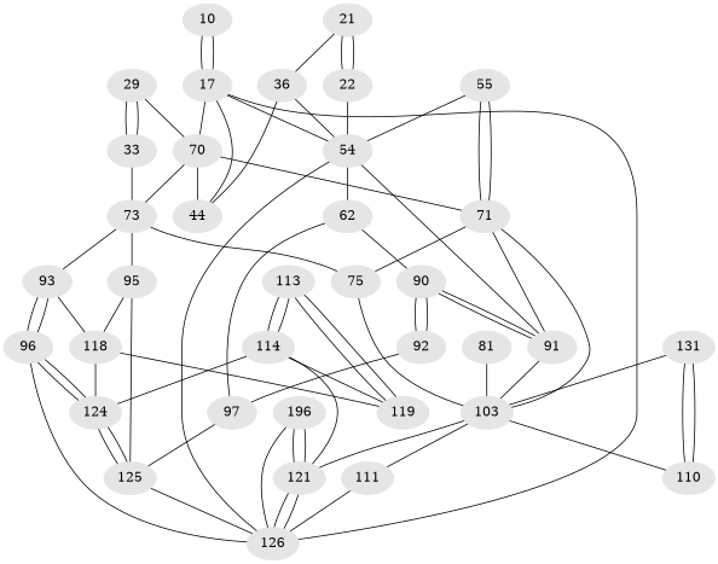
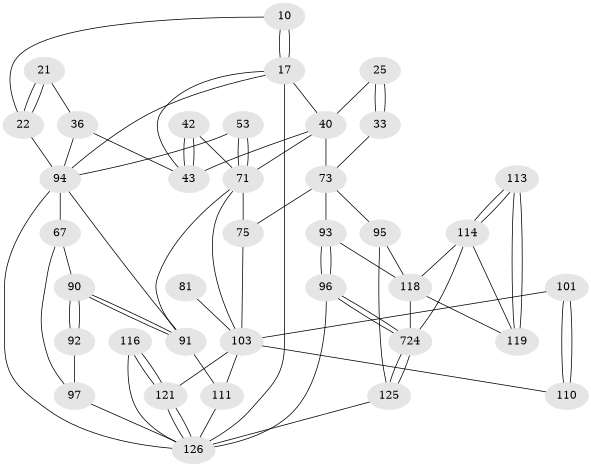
  graph {
    node [color=gray90 style=filled]
    17 [super="+16+8+9"]
    10
    22 [super="+20+12"]
-   40 [super="+35+26" label=70]
-   43 [super="+24+41" label=44]
-   54 [super="+37+38+44+18"]
+   40 [super="+35+26"]
+   43 [super="+24+41"]
+   54 [super="+37+38+44+18" label=94]
    126 [super="+120"]
    73 [super="+60+58+47"]
    71 [super="+70+69+56+51+52+50"]
-   62 [super="+61"]
+   62 [super="+61" label=67]
    91 [super="+87+74"]
    21
    36 [super="+25"]
-   29
+   29 [label=25]
    33 [super="+28"]
    75 [super="+59+49"]
    93 [super="+72+66"]
    95 [super="+80+76"]
    103 [super="+82+83+84+102+100"]
    96 [super="+4"]
-   124 [super="+122+123"]
-   53 [label=55]
+   124 [super="+122+123" label=724]
+   42
+   53
    90 [super="+65"]
    97 [super="+89"]
    111 [super="+85+109"]
    92 [super="+88"]
    110 [super="+99"]
    121 [super="+115+104+105"]
    118 [super="+94"]
    125
    81
    119 [super="+112"]
-   101 [label=131]
+   101
    113
    114
-   116 [label=196]
+   116
    17 -- 40 [weight=3]
    17 -- 43
    17 -- 54
    17 -- 126
    10 -- 17 [weight=2]
    10 -- 17
+   10 -- 22
    22 -- 54 [weight=3]
    40 -- 43 [weight=2]
    40 -- 73 [weight=2]
    40 -- 71
    54 -- 126
    54 -- 62 [weight=2]
    54 -- 91
    73 -- 75 [weight=3]
    73 -- 93 [weight=2]
    73 -- 95 [weight=2]
    71 -- 91
    71 -- 75 [weight=3]
    71 -- 103
    62 -- 90
    62 -- 97
-   91 -- 103 [weight=2]
+   91 -- 111 [weight=2]
    21 -- 22 [weight=2]
    21 -- 22
    21 -- 36
    36 -- 43 [weight=2]
    36 -- 54
    29 -- 40
    29 -- 33 [weight=2]
    29 -- 33
    33 -- 73 [weight=2]
    75 -- 103
    93 -- 96 [weight=2]
    93 -- 96
    93 -- 118
    95 -- 118
    95 -- 125 [weight=2]
    103 -- 111
    103 -- 110
    103 -- 121 [weight=2]
    96 -- 126 [weight=2]
    96 -- 124
    96 -- 124
    124 -- 125 [weight=2]
    124 -- 125
+   42 -- 43 [weight=2]
+   42 -- 43
+   42 -- 71
    53 -- 54
    53 -- 71 [weight=2]
    53 -- 71
    90 -- 91 [weight=2]
    90 -- 91
    90 -- 92 [weight=2]
    90 -- 92
-   97 -- 125 [weight=2]
+   97 -- 126 [weight=2]
    111 -- 126 [weight=2]
    92 -- 97 [weight=2]
    121 -- 126
    121 -- 126
    118 -- 124
    118 -- 119
    125 -- 126
    81 -- 103 [weight=3]
    101 -- 103
    101 -- 110 [weight=2]
    101 -- 110
    113 -- 119 [weight=2]
    113 -- 119
    113 -- 114
    113 -- 114
    114 -- 124
-   114 -- 121
+   114 -- 118
    114 -- 119
    116 -- 126
    116 -- 121 [weight=2]
    116 -- 121
  }
